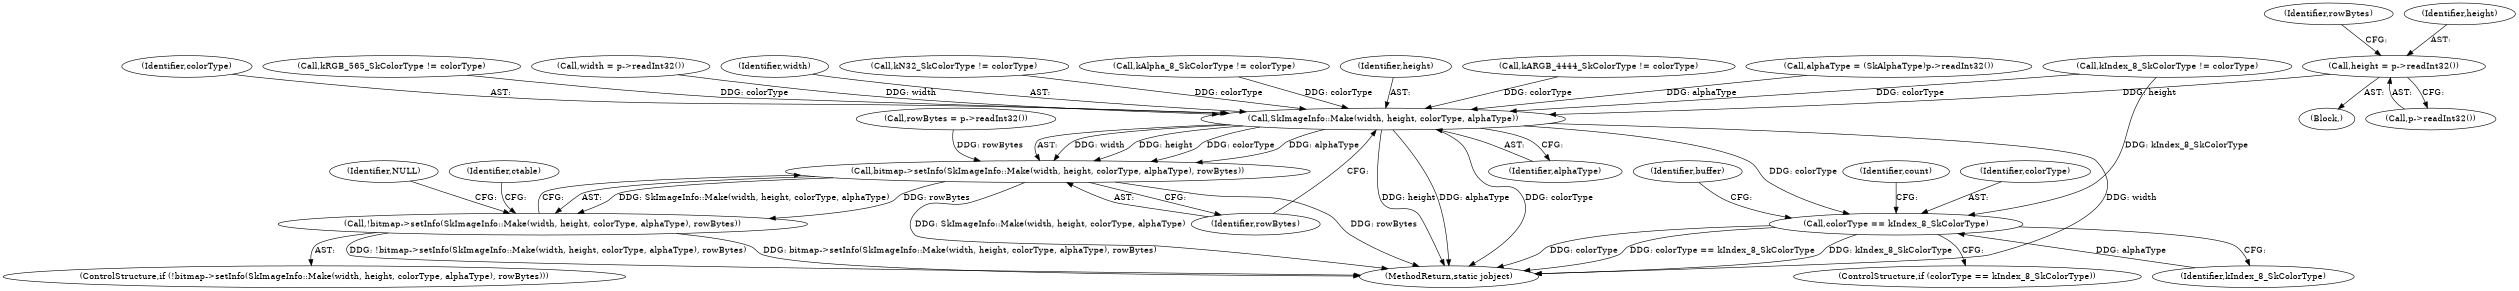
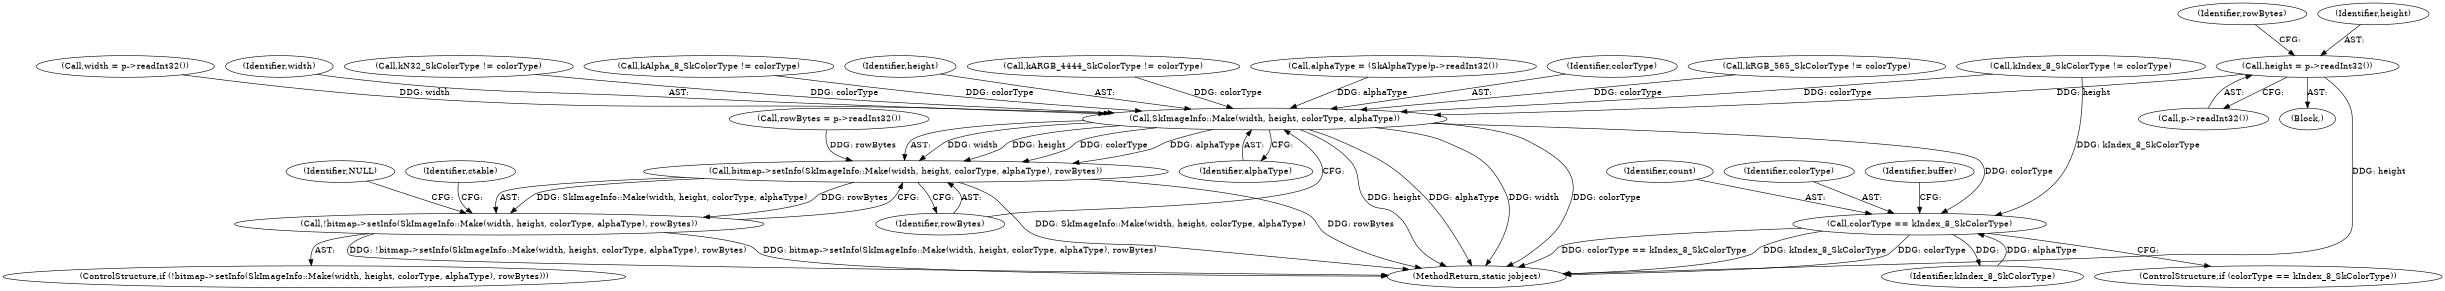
  digraph {
    n1 [label="(Call,height = p->readInt32())"]
    n2 [label="(Call,SkImageInfo::Make(width, height, colorType, alphaType))"]
    n3 [label="(Call,p->readInt32())"]
    n4 [label="(Block,)"]
    n5 [label="(MethodReturn,static jobject)"]
    n6 [label="(Call,bitmap->setInfo(SkImageInfo::Make(width, height, colorType, alphaType), rowBytes))"]
    n7 [label="(Call,colorType == kIndex_8_SkColorType)"]
    n8 [label="(Identifier,alphaType)"]
    n9 [label="(Call,!bitmap->setInfo(SkImageInfo::Make(width, height, colorType, alphaType), rowBytes))"]
    n10 [label="(Identifier,rowBytes)"]
    n11 [label="(ControlStructure,if (colorType == kIndex_8_SkColorType))"]
    n12 [label="(Identifier,kIndex_8_SkColorType)"]
    n13 [label="(ControlStructure,if (!bitmap->setInfo(SkImageInfo::Make(width, height, colorType, alphaType), rowBytes)))"]
    n14 [label="(Identifier,colorType)"]
    n15 [label="(Identifier,count)"]
    n16 [label="(Identifier,height)"]
    n17 [label="(Call,kARGB_4444_SkColorType != colorType)"]
    n18 [label="(Call,alphaType = (SkAlphaType)p->readInt32())"]
    n19 [label="(Call,kIndex_8_SkColorType != colorType)"]
    n20 [label="(Call,kRGB_565_SkColorType != colorType)"]
    n21 [label="(Call,width = p->readInt32())"]
    n22 [label="(Identifier,colorType)"]
    n23 [label="(Identifier,width)"]
    n24 [label="(Identifier,buffer)"]
    n25 [label="(Call,kN32_SkColorType != colorType)"]
    n26 [label="(Call,kAlpha_8_SkColorType != colorType)"]
    n27 [label="(Identifier,rowBytes)"]
    n28 [label="(Identifier,NULL)"]
    n29 [label="(Identifier,height)"]
    n30 [label="(Call,rowBytes = p->readInt32())"]
    n31 [label="(Identifier,ctable)"]
    n1 -> n2 [label="DDG: height"]
    n1 -> n3 [label="CFG: "]
    n1 -> n4 [label="AST: "]
+   n1 -> n5 [label="DDG: height"]
    n2 -> n5 [label="DDG: colorType"]
    n2 -> n5 [label="DDG: width"]
    n2 -> n5 [label="DDG: height"]
    n2 -> n5 [label="DDG: alphaType"]
    n2 -> n6 [label="AST: "]
    n2 -> n6 [label="DDG: width"]
    n2 -> n6 [label="DDG: height"]
    n2 -> n6 [label="DDG: colorType"]
    n2 -> n6 [label="DDG: alphaType"]
    n2 -> n7 [label="DDG: colorType"]
    n2 -> n8 [label="CFG: "]
    n3 -> n1 [label="AST: "]
    n6 -> n5 [label="DDG: SkImageInfo::Make(width, height, colorType, alphaType)"]
    n6 -> n5 [label="DDG: rowBytes"]
    n6 -> n9 [label="AST: "]
    n6 -> n9 [label="DDG: SkImageInfo::Make(width, height, colorType, alphaType)"]
    n6 -> n9 [label="DDG: rowBytes"]
    n6 -> n10 [label="CFG: "]
    n7 -> n5 [label="DDG: kIndex_8_SkColorType"]
    n7 -> n5 [label="DDG: colorType"]
    n7 -> n5 [label="DDG: colorType == kIndex_8_SkColorType"]
    n7 -> n11 [label="CFG: "]
-   n7 -> n12 [label="CFG: "]
+   n7 -> n12 [label="DDG: "]
    n8 -> n2 [label="AST: "]
    n9 -> n5 [label="DDG: bitmap->setInfo(SkImageInfo::Make(width, height, colorType, alphaType), rowBytes)"]
    n9 -> n5 [label="DDG: !bitmap->setInfo(SkImageInfo::Make(width, height, colorType, alphaType), rowBytes)"]
    n9 -> n6 [label="CFG: "]
    n9 -> n13 [label="AST: "]
    n10 -> n2 [label="CFG: "]
    n10 -> n6 [label="AST: "]
    n12 -> n7 [label="DDG: alphaType"]
    n14 -> n2 [label="AST: "]
-   n15 -> n7 [label="CFG: "]
+   n15 -> n7 [label="AST: "]
    n16 -> n2 [label="AST: "]
    n17 -> n2 [label="DDG: colorType"]
    n18 -> n2 [label="DDG: alphaType"]
    n19 -> n2 [label="DDG: colorType"]
    n19 -> n7 [label="DDG: kIndex_8_SkColorType"]
    n20 -> n2 [label="DDG: colorType"]
    n21 -> n2 [label="DDG: width"]
    n22 -> n7 [label="AST: "]
    n23 -> n2 [label="AST: "]
    n24 -> n7 [label="CFG: "]
    n25 -> n2 [label="DDG: colorType"]
    n26 -> n2 [label="DDG: colorType"]
    n27 -> n1 [label="CFG: "]
    n28 -> n9 [label="CFG: "]
    n29 -> n1 [label="AST: "]
    n30 -> n6 [label="DDG: rowBytes"]
    n31 -> n9 [label="CFG: "]
  }
